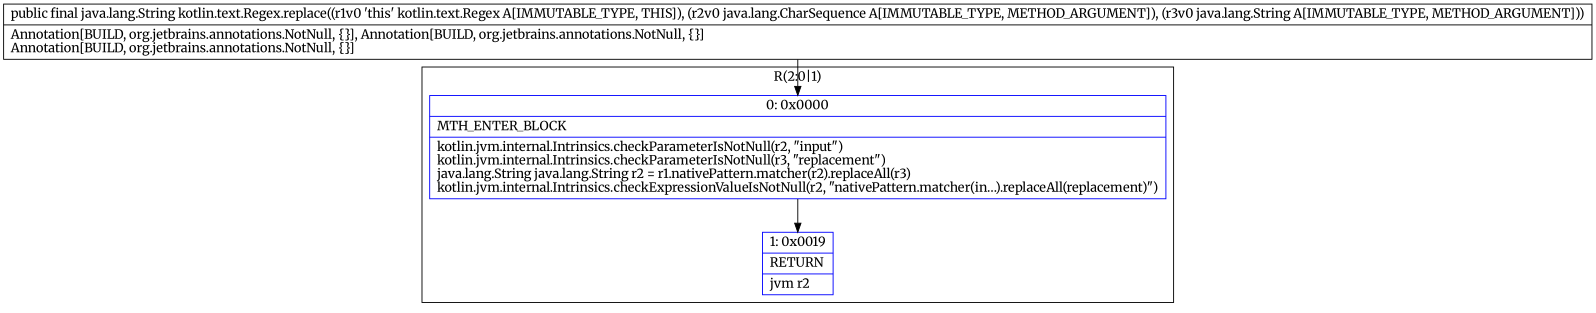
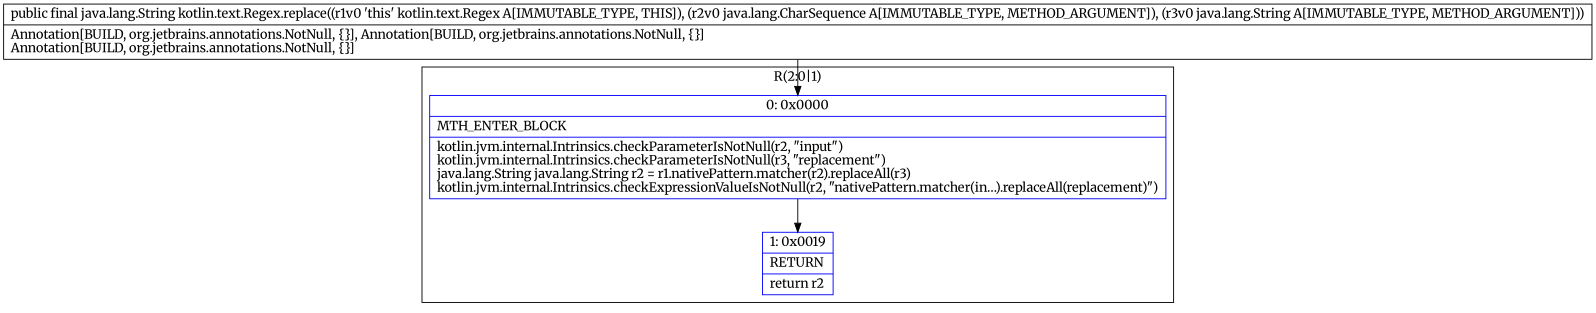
  digraph {
    fontname=Merriweather
    node [color=blue shape=record fontname=Merriweather]
    edge [fontname=Merriweather]
    n1 [label="{0\:\ 0x0000|MTH_ENTER_BLOCK\l|kotlin.jvm.internal.Intrinsics.checkParameterIsNotNull(r2, \"input\")\lkotlin.jvm.internal.Intrinsics.checkParameterIsNotNull(r3, \"replacement\")\ljava.lang.String java.lang.String r2 = r1.nativePattern.matcher(r2).replaceAll(r3)\lkotlin.jvm.internal.Intrinsics.checkExpressionValueIsNotNull(r2, \"nativePattern.matcher(in…).replaceAll(replacement)\")\l}"]
-   n2 [label="{1\:\ 0x0019|RETURN\l|jvm r2\l}"]
+   n2 [label="{1\:\ 0x0019|RETURN\l|return r2\l}"]
    n3 [label="{public final java.lang.String kotlin.text.Regex.replace((r1v0 'this' kotlin.text.Regex A[IMMUTABLE_TYPE, THIS]), (r2v0 java.lang.CharSequence A[IMMUTABLE_TYPE, METHOD_ARGUMENT]), (r3v0 java.lang.String A[IMMUTABLE_TYPE, METHOD_ARGUMENT]))  | Annotation[BUILD, org.jetbrains.annotations.NotNull, \{\}], Annotation[BUILD, org.jetbrains.annotations.NotNull, \{\}]\lAnnotation[BUILD, org.jetbrains.annotations.NotNull, \{\}]\l}" color=""]
    subgraph cluster_1 {
      label="R(2:0|1)"
      n1
      n2
    }
    n1 -> n2
    n3 -> n1
  }
